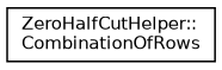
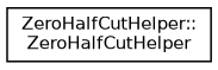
  digraph {
    rankdir=LR
-   n1 [color=black fillcolor=white fontname=Helvetica fontsize=10 height=0.2 label="ZeroHalfCutHelper::\lCombinationOfRows" shape=record style=filled width=0.4]
+   n1 [color=black fillcolor=white fontname=Helvetica fontsize=10 height=0.2 label="ZeroHalfCutHelper::\lZeroHalfCutHelper" shape=record style=filled width=0.4]
  }
